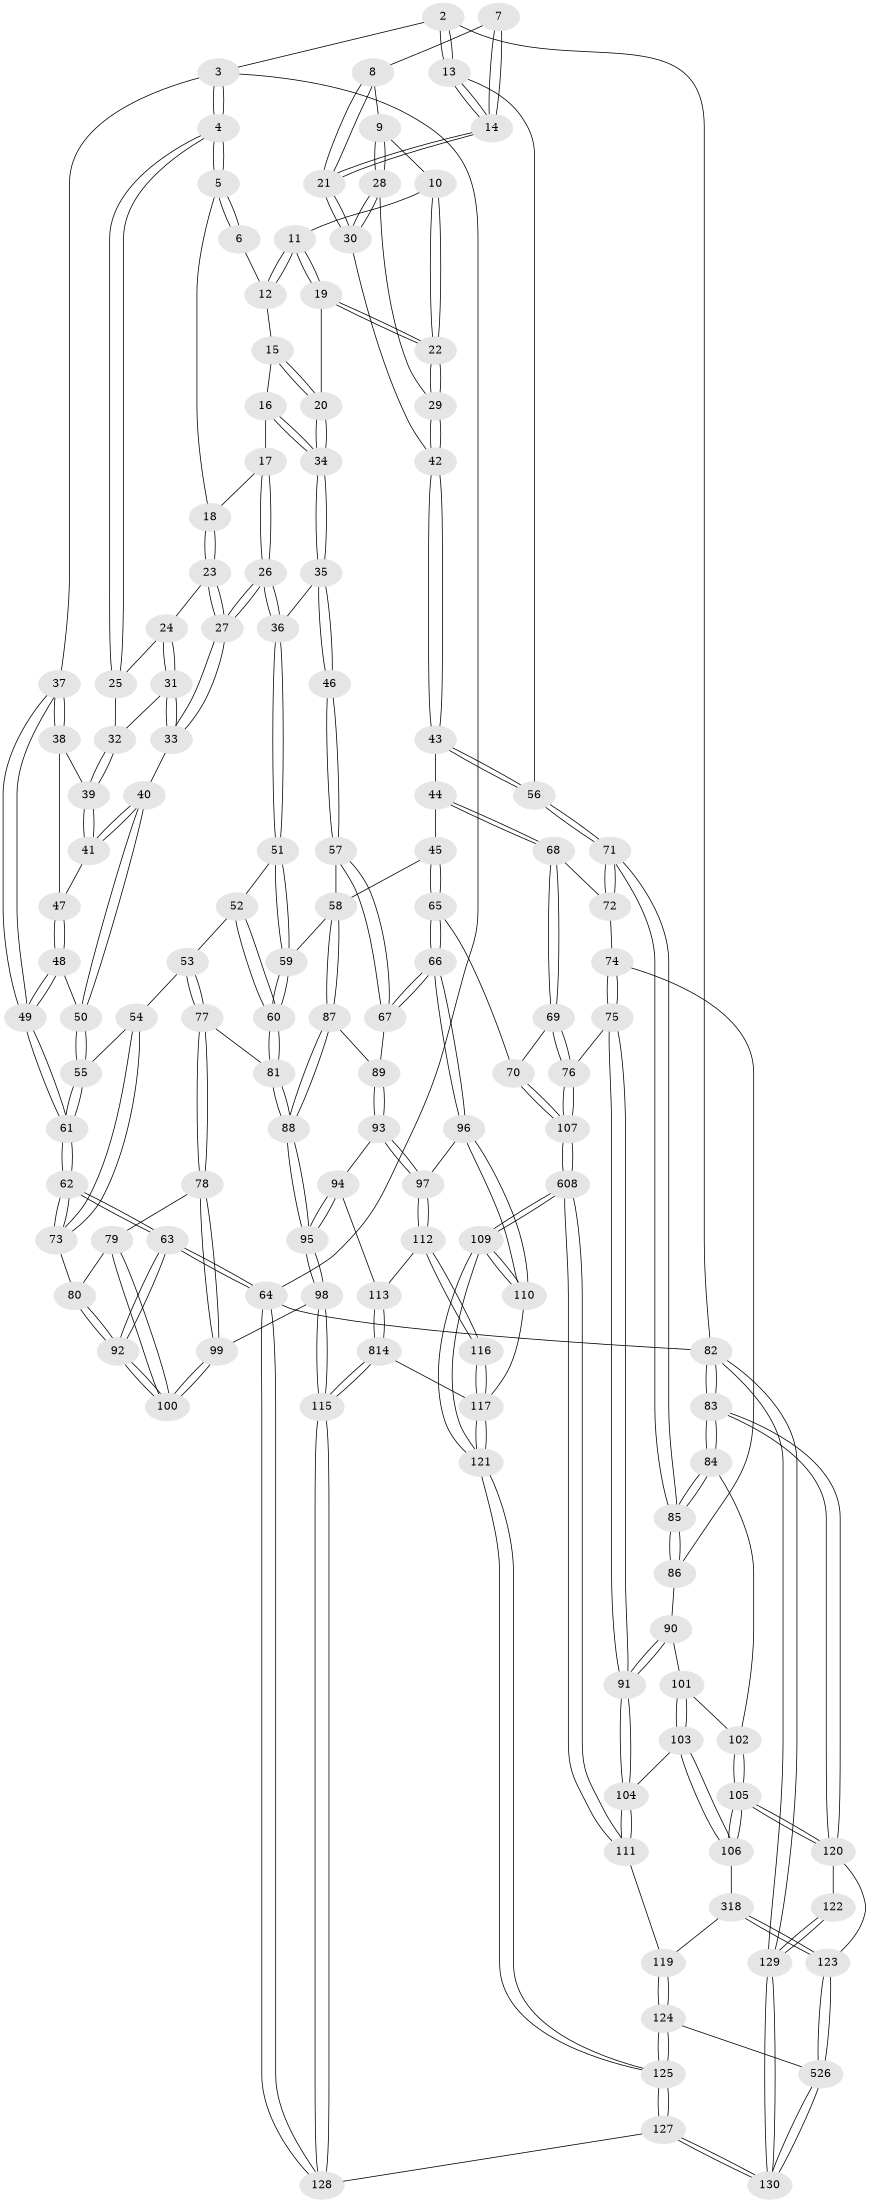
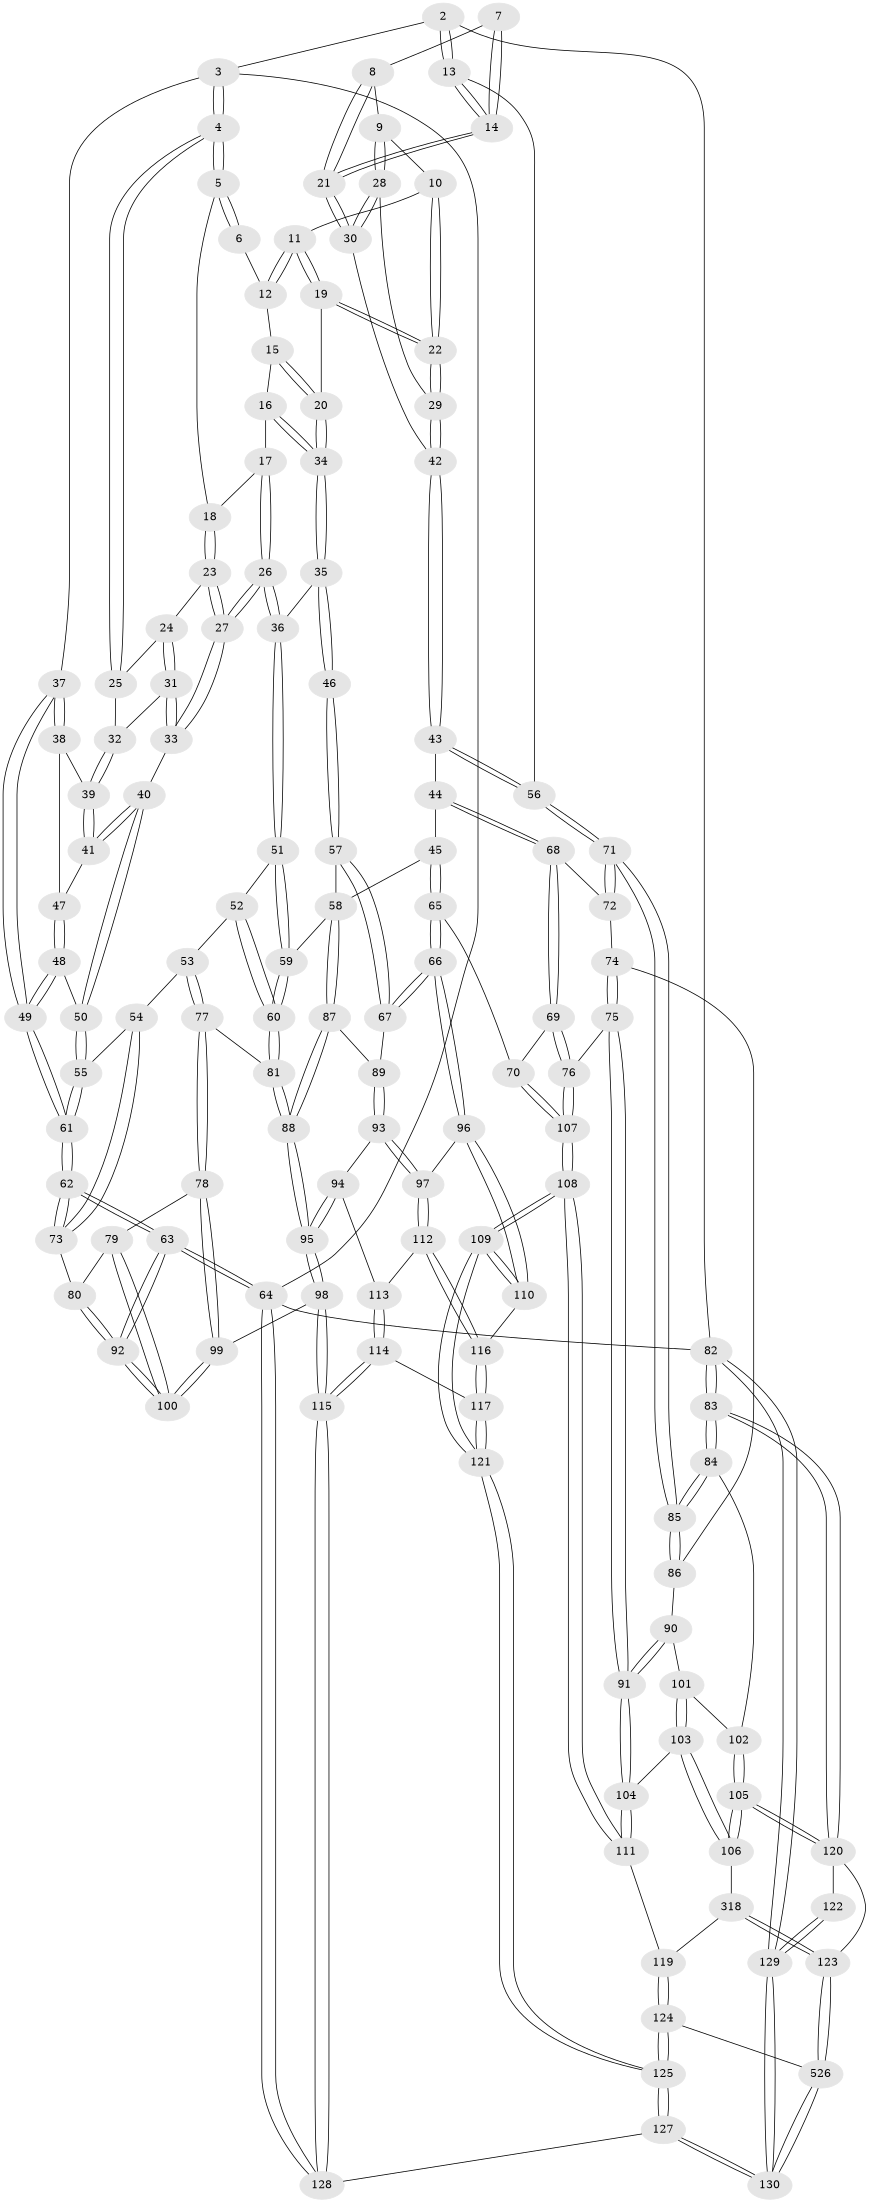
  graph {
    node [color=gray90 style=filled]
    2
    3
    13
    82
    7
    8
    14
    4
    37
    64
    56
    83
    129
    5
    25
    38
    49
    128
    6
    18
    32
    12
    23
    15
    9
    21
    10
    28
    30
    11
    22
    29
    19
    20
    16
    71
    17
    34
    26
    35
    27
    36
    24
    42
    31
    33
    39
    51
    40
    43
    41
    50
    46
    57
    52
    59
    47
    61
    48
    55
    44
    45
    68
    65
    58
    69
    72
    66
    70
    67
    62
    53
    60
    54
    77
    81
    73
    78
    80
    85
    87
    89
    88
    63
    92
    100
    96
    107
    97
    110
    93
    76
    74
-   108 [label=608]
+   108
    86
    75
    91
    90
    104
    79
    99
    95
    84
    120
    130
    102
    123
    122
    105
    101
    98
    94
    103
    111
    113
    112
-   114 [label=814]
+   114
    115
    116
    106
    n121 [label=318]
    119
    109
    121
    125
    117
    124
    n128 [label=526]
    127
    2 -- 3
    2 -- 13
    2 -- 13
    2 -- 82
    3 -- 4
    3 -- 4
    3 -- 37
    3 -- 64
    13 -- 14
    13 -- 14
    13 -- 56
    82 -- 83
    82 -- 83
    82 -- 129
    82 -- 129
    7 -- 8
    7 -- 14
    7 -- 14
    8 -- 9
    8 -- 21
    8 -- 21
    14 -- 21
    14 -- 21
    4 -- 5
    4 -- 5
    4 -- 25
    4 -- 25
    37 -- 38
    37 -- 38
    37 -- 49
    37 -- 49
    64 -- 82
    64 -- 128
    64 -- 128
    56 -- 71
    56 -- 71
    83 -- 84
    83 -- 84
    83 -- 120
    83 -- 120
    129 -- 130
    129 -- 130
    5 -- 6
    5 -- 6
    5 -- 18
    25 -- 32
    38 -- 39
    38 -- 47
    49 -- 61
    49 -- 61
    6 -- 12
    18 -- 23
    18 -- 23
    32 -- 39
    32 -- 39
    12 -- 15
    23 -- 27
    23 -- 27
    23 -- 24
    15 -- 20
    15 -- 20
    15 -- 16
    9 -- 10
    9 -- 28
    9 -- 28
    21 -- 30
    21 -- 30
    10 -- 11
    10 -- 22
    10 -- 22
    28 -- 30
    28 -- 30
    28 -- 29
    30 -- 42
    11 -- 12
    11 -- 12
    11 -- 19
    11 -- 19
    22 -- 29
    22 -- 29
    29 -- 42
    29 -- 42
    19 -- 22
    19 -- 22
    19 -- 20
    20 -- 34
    20 -- 34
    16 -- 17
    16 -- 34
    16 -- 34
    71 -- 72
    71 -- 72
    71 -- 85
    71 -- 85
    17 -- 18
    17 -- 26
    17 -- 26
    34 -- 35
    34 -- 35
    26 -- 27
    26 -- 27
    26 -- 36
    26 -- 36
    35 -- 36
    35 -- 46
    35 -- 46
    27 -- 33
    27 -- 33
    36 -- 51
    36 -- 51
    24 -- 25
    24 -- 31
    24 -- 31
    42 -- 43
    42 -- 43
    31 -- 32
    31 -- 33
    31 -- 33
    33 -- 40
    39 -- 41
    39 -- 41
    51 -- 52
    51 -- 59
    51 -- 59
    40 -- 41
    40 -- 41
    40 -- 50
    40 -- 50
    43 -- 56
    43 -- 56
    43 -- 44
    41 -- 47
    50 -- 55
    50 -- 55
    46 -- 57
    46 -- 57
    57 -- 58
    57 -- 67
    57 -- 67
    52 -- 53
    52 -- 60
    52 -- 60
    59 -- 60
    59 -- 60
    47 -- 48
    47 -- 48
    61 -- 62
    61 -- 62
    48 -- 49
    48 -- 49
    48 -- 50
    55 -- 61
    55 -- 61
    44 -- 45
    44 -- 68
    44 -- 68
    45 -- 65
    45 -- 65
    45 -- 58
    68 -- 69
    68 -- 69
    68 -- 72
    65 -- 66
    65 -- 66
    65 -- 70
    58 -- 59
    58 -- 87
    58 -- 87
    69 -- 70
    69 -- 76
    69 -- 76
    72 -- 74
    66 -- 67
    66 -- 67
    66 -- 96
    66 -- 96
    70 -- 107
    70 -- 107
    67 -- 89
    62 -- 73
    62 -- 73
    62 -- 63
    62 -- 63
    53 -- 54
    53 -- 77
    53 -- 77
    60 -- 81
    60 -- 81
    54 -- 55
    54 -- 73
    54 -- 73
    77 -- 81
    77 -- 78
    77 -- 78
    81 -- 88
    81 -- 88
    73 -- 80
    78 -- 79
    78 -- 99
    78 -- 99
    80 -- 92
    80 -- 92
    85 -- 86
    85 -- 86
    87 -- 89
    87 -- 88
    87 -- 88
    89 -- 93
    89 -- 93
    88 -- 95
    88 -- 95
    63 -- 64
    63 -- 64
    63 -- 92
    63 -- 92
    92 -- 100
    92 -- 100
    96 -- 97
    96 -- 110
    96 -- 110
    107 -- 108
    107 -- 108
    97 -- 112
    97 -- 112
-   110 -- 117
+   110 -- 116
    93 -- 97
    93 -- 97
    93 -- 94
    76 -- 107
    76 -- 107
    74 -- 86
    74 -- 75
    74 -- 75
    108 -- 111
    108 -- 111
    108 -- 109
    108 -- 109
    86 -- 90
    75 -- 76
    75 -- 91
    75 -- 91
    91 -- 104
    91 -- 104
    90 -- 91
    90 -- 91
    90 -- 101
    104 -- 111
    104 -- 111
    79 -- 80
    79 -- 100
    79 -- 100
    99 -- 100
    99 -- 100
    95 -- 98
    95 -- 98
    84 -- 85
    84 -- 85
    84 -- 102
    120 -- 123
    120 -- 122
    102 -- 105
    102 -- 105
    123 -- n128
    123 -- n128
    122 -- 129
    122 -- 129
    105 -- 120
    105 -- 120
    105 -- 106
    105 -- 106
    101 -- 102
    101 -- 103
    101 -- 103
    98 -- 99
    98 -- 115
    98 -- 115
    94 -- 95
    94 -- 95
    94 -- 113
    103 -- 104
    103 -- 106
    103 -- 106
    111 -- 119
    113 -- 114
    113 -- 114
    112 -- 113
    112 -- 116
    112 -- 116
    114 -- 115
    114 -- 115
    114 -- 117
    115 -- 128
    115 -- 128
    116 -- 117
    116 -- 117
    106 -- n121
    n121 -- 123
    n121 -- 123
    n121 -- 119
    119 -- 124
    119 -- 124
    109 -- 110
    109 -- 110
    109 -- 121
    109 -- 121
    121 -- 125
    121 -- 125
    125 -- 127
    125 -- 127
    117 -- 121
    117 -- 121
    124 -- 125
    124 -- 125
    124 -- n128
    n128 -- 130
    n128 -- 130
    127 -- 128
    127 -- 130
    127 -- 130
  }
